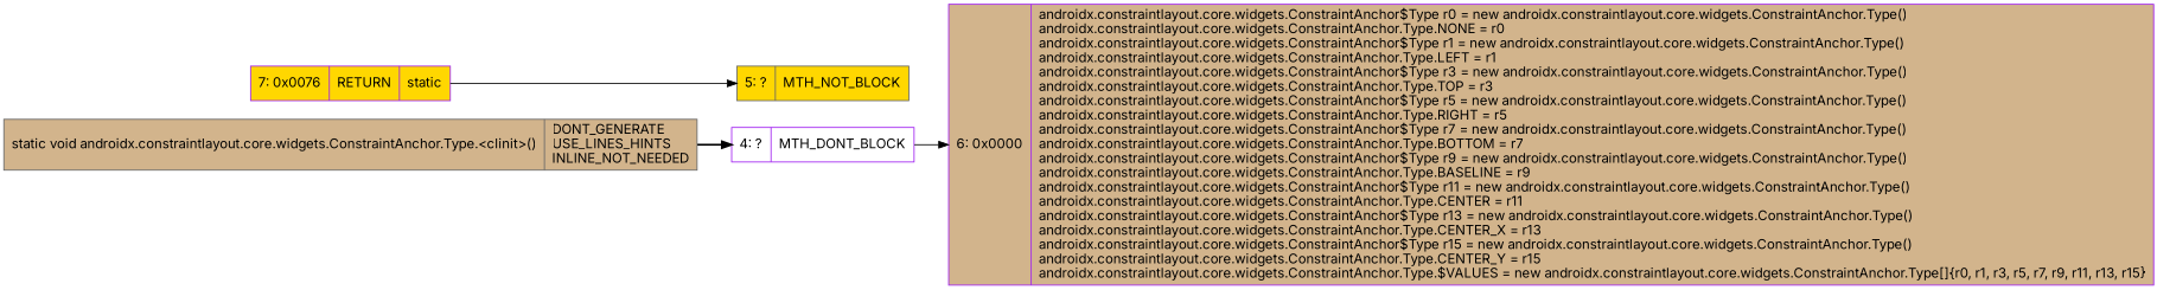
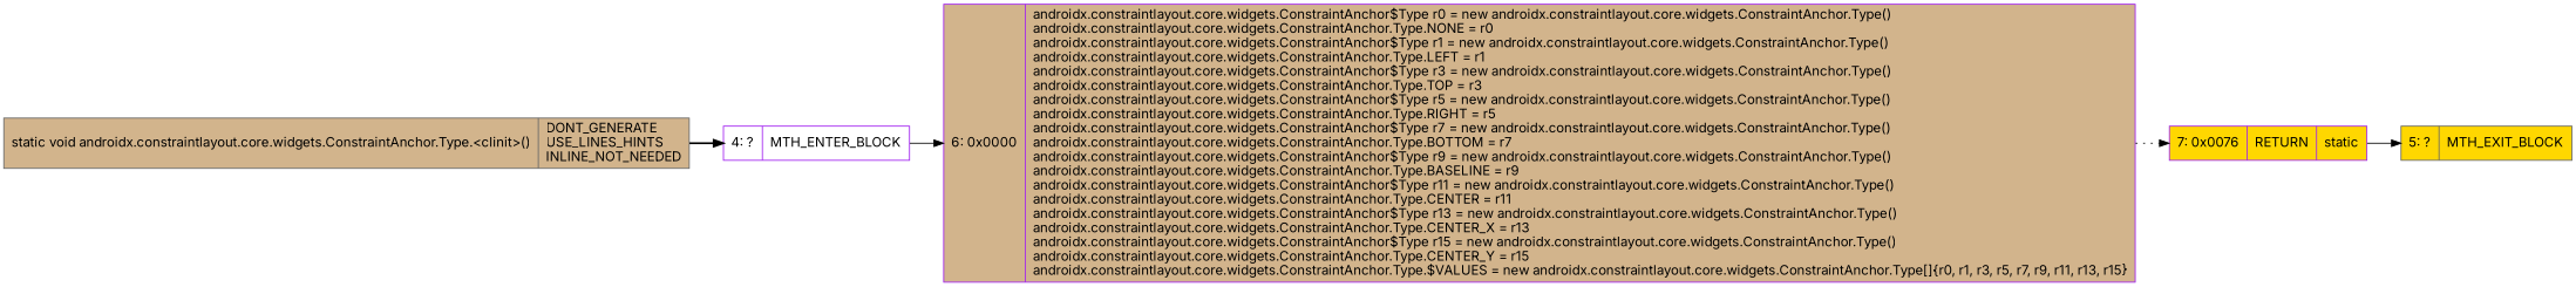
  digraph {
    fontname=Inter
    rankdir=LR
    node [color=purple fillcolor=tan fontname=Inter shape=record style=filled]
    edge [fontname=Inter style=solid]
-   n1 [fillcolor=white label="{4\:\ ?|MTH_DONT_BLOCK\l}"]
+   n1 [fillcolor=white label="{4\:\ ?|MTH_ENTER_BLOCK\l}"]
    n2 [label="{6\:\ 0x0000|androidx.constraintlayout.core.widgets.ConstraintAnchor$Type r0 = new androidx.constraintlayout.core.widgets.ConstraintAnchor.Type()\landroidx.constraintlayout.core.widgets.ConstraintAnchor.Type.NONE = r0\landroidx.constraintlayout.core.widgets.ConstraintAnchor$Type r1 = new androidx.constraintlayout.core.widgets.ConstraintAnchor.Type()\landroidx.constraintlayout.core.widgets.ConstraintAnchor.Type.LEFT = r1\landroidx.constraintlayout.core.widgets.ConstraintAnchor$Type r3 = new androidx.constraintlayout.core.widgets.ConstraintAnchor.Type()\landroidx.constraintlayout.core.widgets.ConstraintAnchor.Type.TOP = r3\landroidx.constraintlayout.core.widgets.ConstraintAnchor$Type r5 = new androidx.constraintlayout.core.widgets.ConstraintAnchor.Type()\landroidx.constraintlayout.core.widgets.ConstraintAnchor.Type.RIGHT = r5\landroidx.constraintlayout.core.widgets.ConstraintAnchor$Type r7 = new androidx.constraintlayout.core.widgets.ConstraintAnchor.Type()\landroidx.constraintlayout.core.widgets.ConstraintAnchor.Type.BOTTOM = r7\landroidx.constraintlayout.core.widgets.ConstraintAnchor$Type r9 = new androidx.constraintlayout.core.widgets.ConstraintAnchor.Type()\landroidx.constraintlayout.core.widgets.ConstraintAnchor.Type.BASELINE = r9\landroidx.constraintlayout.core.widgets.ConstraintAnchor$Type r11 = new androidx.constraintlayout.core.widgets.ConstraintAnchor.Type()\landroidx.constraintlayout.core.widgets.ConstraintAnchor.Type.CENTER = r11\landroidx.constraintlayout.core.widgets.ConstraintAnchor$Type r13 = new androidx.constraintlayout.core.widgets.ConstraintAnchor.Type()\landroidx.constraintlayout.core.widgets.ConstraintAnchor.Type.CENTER_X = r13\landroidx.constraintlayout.core.widgets.ConstraintAnchor$Type r15 = new androidx.constraintlayout.core.widgets.ConstraintAnchor.Type()\landroidx.constraintlayout.core.widgets.ConstraintAnchor.Type.CENTER_Y = r15\landroidx.constraintlayout.core.widgets.ConstraintAnchor.Type.$VALUES = new androidx.constraintlayout.core.widgets.ConstraintAnchor.Type[]\{r0, r1, r3, r5, r7, r9, r11, r13, r15\}\l}"]
    n3 [fillcolor=gold label="{7\:\ 0x0076|RETURN\l|static\l}"]
-   n4 [color=gray40 fillcolor=gold label="{5\:\ ?|MTH_NOT_BLOCK\l}"]
+   n4 [color=gray40 fillcolor=gold label="{5\:\ ?|MTH_EXIT_BLOCK\l}"]
    n5 [color=gray40 label="{static void androidx.constraintlayout.core.widgets.ConstraintAnchor.Type.\<clinit\>()  | DONT_GENERATE\lUSE_LINES_HINTS\lINLINE_NOT_NEEDED\l}"]
    n1 -> n2
+   n2 -> n3 [style=dotted]
    n3 -> n4
    n5 -> n1 [style=bold]
  }
